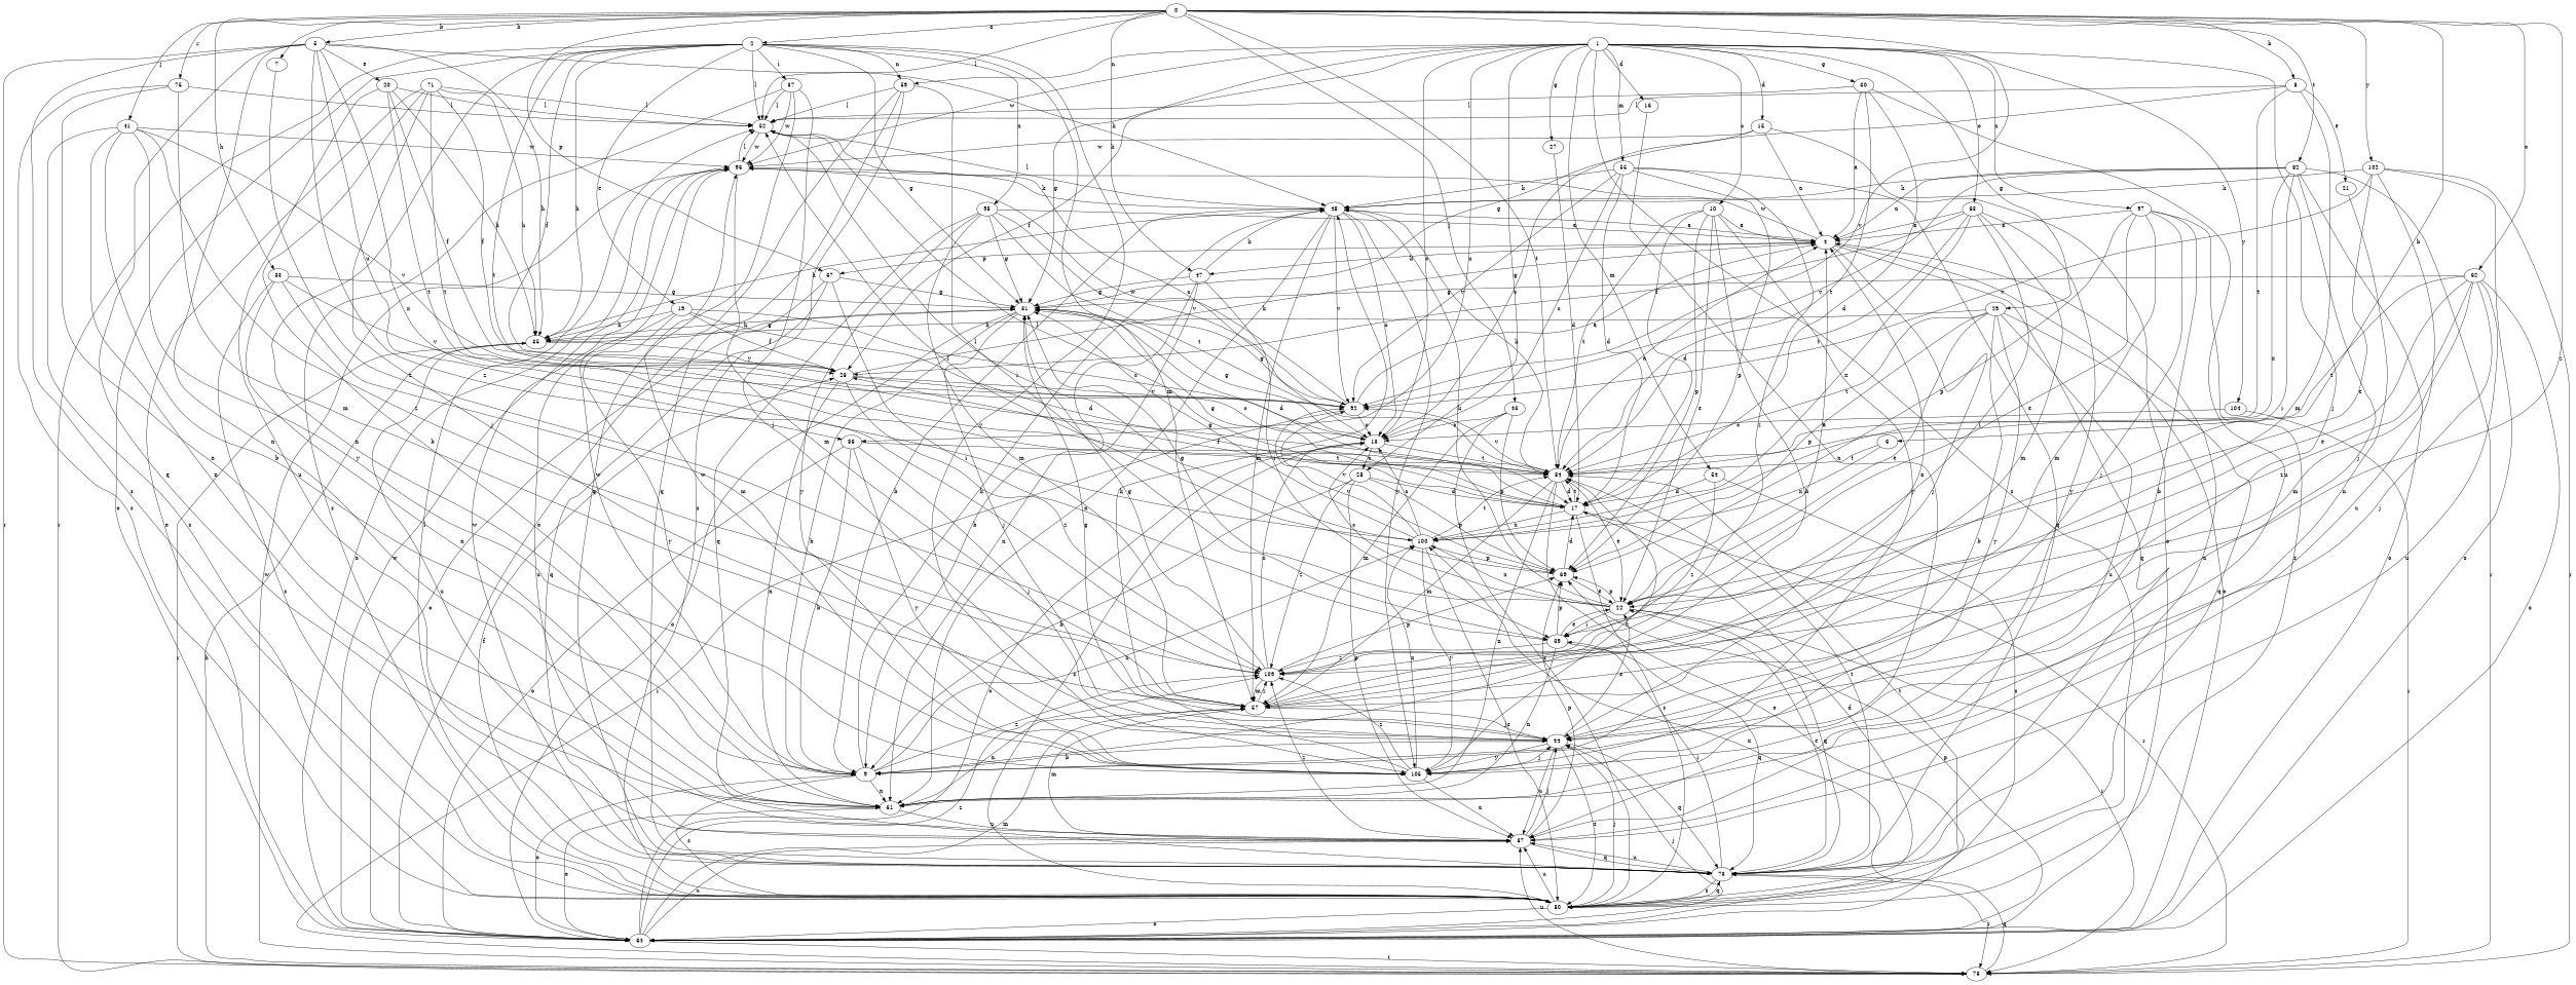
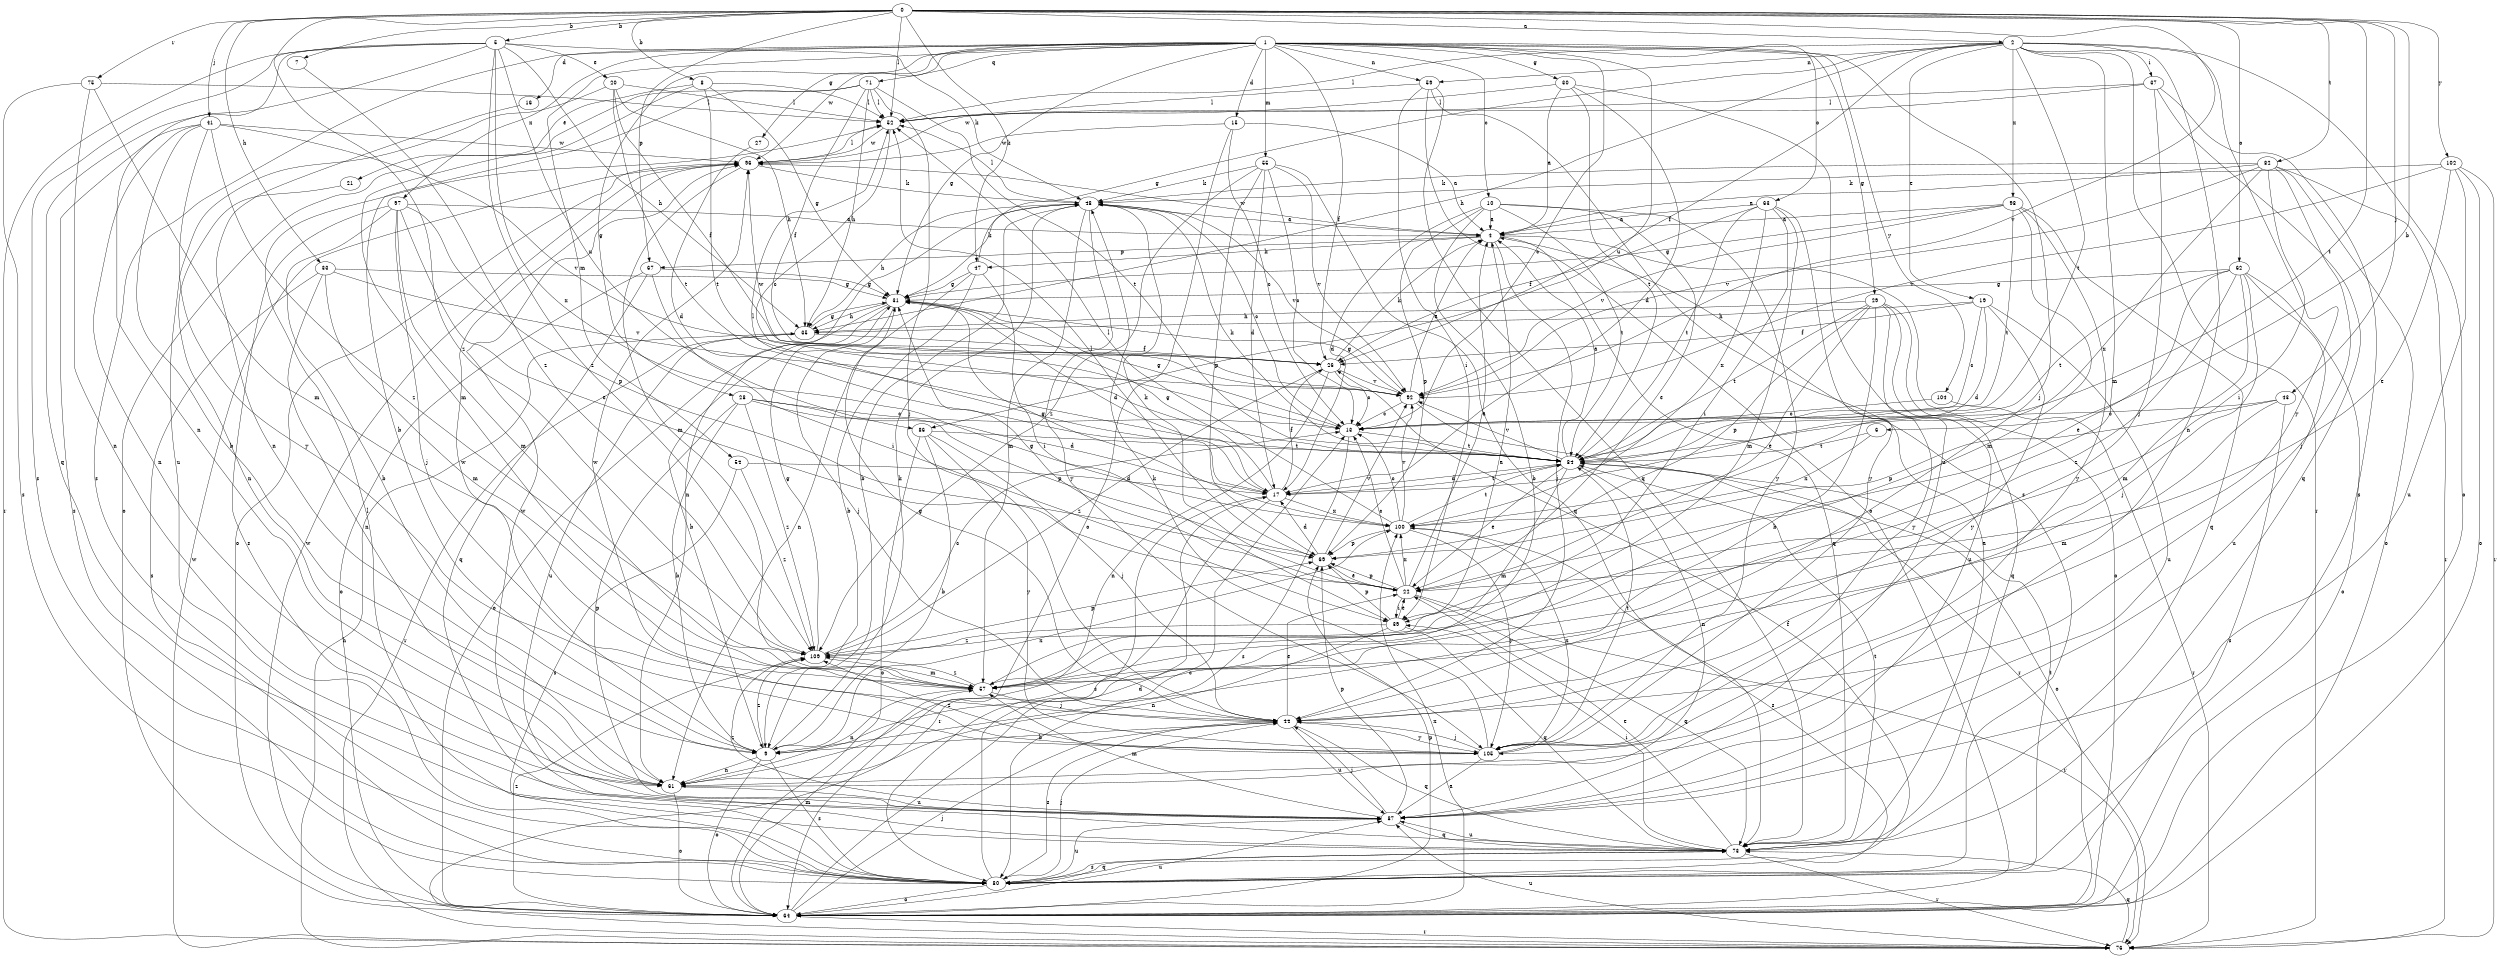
  strict digraph {
    0
    2
    5
    6
    7
    8
    33
    41
    43
    47
    52
    62
    67
    75
    82
    84
    92
    102
    109
    26
    31
    59
    19
    35
    37
    57
    61
    64
    76
    98
    105
    80
    86
    73
    20
    48
    100
    21
    96
    9
    13
    69
    39
    44
    22
    87
    4
    17
    1
    10
    15
    16
    27
    28
    29
    30
    54
    55
    63
    71
    97
    104
    0 -> 2 [label=a]
    0 -> 5 [label=b]
    0 -> 6 [label=b]
    0 -> 7 [label=b]
    0 -> 8 [label=b]
    0 -> 33 [label=h]
    0 -> 41 [label=j]
    0 -> 43 [label=j]
    0 -> 47 [label=k]
    0 -> 52 [label=l]
    0 -> 62 [label=o]
    0 -> 67 [label=p]
    0 -> 75 [label=r]
    0 -> 82 [label=t]
    0 -> 84 [label=t]
    0 -> 92 [label=v]
    0 -> 102 [label=y]
    0 -> 109 [label=z]
    2 -> 52 [label=l]
    2 -> 84 [label=t]
    2 -> 26 [label=f]
    2 -> 31 [label=g]
    2 -> 59 [label=n]
    2 -> 19 [label=e]
    2 -> 35 [label=h]
    2 -> 37 [label=i]
    2 -> 57 [label=m]
    2 -> 61 [label=n]
    2 -> 64 [label=o]
    2 -> 76 [label=r]
    2 -> 98 [label=x]
    2 -> 105 [label=y]
    5 -> 109 [label=z]
    5 -> 35 [label=h]
    5 -> 61 [label=n]
    5 -> 76 [label=r]
    5 -> 80 [label=s]
    5 -> 86 [label=u]
    5 -> 73 [label=q]
    5 -> 20 [label=e]
    5 -> 48 [label=k]
    5 -> 100 [label=x]
    6 -> 84 [label=t]
    6 -> 100 [label=x]
    7 -> 109 [label=z]
    8 -> 52 [label=l]
    8 -> 84 [label=t]
    8 -> 31 [label=g]
    8 -> 57 [label=m]
    8 -> 21 [label=e]
    33 -> 92 [label=v]
    33 -> 31 [label=g]
    33 -> 57 [label=m]
    33 -> 61 [label=n]
    33 -> 80 [label=s]
    41 -> 92 [label=v]
    41 -> 109 [label=z]
    41 -> 61 [label=n]
    41 -> 105 [label=y]
    41 -> 80 [label=s]
    41 -> 96 [label=w]
    41 -> 9 [label=b]
    43 -> 57 [label=m]
    43 -> 80 [label=s]
    43 -> 13 [label=c]
    43 -> 69 [label=p]
    47 -> 31 [label=g]
    47 -> 61 [label=n]
    47 -> 48 [label=k]
    47 -> 9 [label=b]
    47 -> 39 [label=i]
    52 -> 96 [label=w]
    52 -> 13 [label=c]
    62 -> 84 [label=t]
    62 -> 109 [label=z]
    62 -> 31 [label=g]
    62 -> 57 [label=m]
    62 -> 64 [label=o]
    62 -> 44 [label=j]
    62 -> 22 [label=e]
    62 -> 87 [label=u]
    67 -> 31 [label=g]
    67 -> 64 [label=o]
    67 -> 73 [label=q]
    67 -> 39 [label=i]
    75 -> 52 [label=l]
    75 -> 57 [label=m]
    75 -> 61 [label=n]
    75 -> 80 [label=s]
    82 -> 92 [label=v]
    82 -> 64 [label=o]
    82 -> 76 [label=r]
    82 -> 48 [label=k]
    82 -> 100 [label=x]
    82 -> 39 [label=i]
    82 -> 44 [label=j]
    82 -> 4 [label=a]
    84 -> 92 [label=v]
    84 -> 57 [label=m]
    84 -> 61 [label=n]
    84 -> 64 [label=o]
    84 -> 48 [label=k]
    84 -> 22 [label=e]
    84 -> 4 [label=a]
    84 -> 17 [label=d]
    92 -> 31 [label=g]
    92 -> 76 [label=r]
    92 -> 96 [label=w]
    92 -> 13 [label=c]
    92 -> 4 [label=a]
    102 -> 92 [label=v]
    102 -> 64 [label=o]
    102 -> 76 [label=r]
    102 -> 48 [label=k]
    102 -> 22 [label=e]
    102 -> 87 [label=u]
    109 -> 31 [label=g]
    109 -> 57 [label=m]
    109 -> 13 [label=c]
    109 -> 69 [label=p]
    26 -> 92 [label=v]
    26 -> 109 [label=z]
    26 -> 61 [label=n]
    26 -> 13 [label=c]
    26 -> 4 [label=k]
    31 -> 35 [label=h]
    31 -> 64 [label=o]
    31 -> 9 [label=b]
    31 -> 44 [label=j]
    31 -> 17 [label=d]
    59 -> 52 [label=l]
    59 -> 64 [label=o]
    59 -> 80 [label=s]
    59 -> 73 [label=q]
    59 -> 39 [label=i]
    19 -> 26 [label=f]
    19 -> 35 [label=h]
    19 -> 105 [label=y]
    19 -> 13 [label=c]
    19 -> 87 [label=u]
    19 -> 17 [label=d]
-   35 -> 26 [label=y]
+   35 -> 26 [label=f]
    35 -> 31 [label=g]
    35 -> 76 [label=r]
    35 -> 87 [label=u]
    37 -> 52 [label=l]
    37 -> 80 [label=s]
    37 -> 73 [label=q]
    37 -> 96 [label=w]
    37 -> 44 [label=j]
    57 -> 109 [label=z]
    57 -> 61 [label=n]
    57 -> 44 [label=j]
    57 -> 4 [label=a]
    61 -> 64 [label=o]
    61 -> 87 [label=u]
    64 -> 109 [label=z]
    64 -> 57 [label=m]
    64 -> 76 [label=r]
    64 -> 100 [label=x]
    64 -> 96 [label=w]
    64 -> 13 [label=c]
    64 -> 69 [label=p]
    64 -> 44 [label=j]
    64 -> 87 [label=u]
    76 -> 35 [label=h]
    76 -> 73 [label=q]
    76 -> 96 [label=w]
    76 -> 87 [label=u]
    98 -> 84 [label=t]
    98 -> 92 [label=v]
    98 -> 31 [label=g]
    98 -> 57 [label=m]
    98 -> 105 [label=y]
    98 -> 73 [label=q]
    98 -> 4 [label=a]
    105 -> 84 [label=t]
    105 -> 109 [label=z]
    105 -> 48 [label=k]
    105 -> 100 [label=x]
    105 -> 96 [label=w]
    105 -> 44 [label=j]
    105 -> 87 [label=a]
    80 -> 52 [label=l]
    80 -> 84 [label=t]
    80 -> 26 [label=f]
    80 -> 64 [label=o]
    80 -> 73 [label=q]
    80 -> 44 [label=j]
    80 -> 87 [label=u]
    80 -> 17 [label=d]
    86 -> 84 [label=t]
    86 -> 64 [label=o]
    86 -> 105 [label=y]
    86 -> 9 [label=b]
    86 -> 44 [label=j]
    73 -> 84 [label=t]
    73 -> 76 [label=r]
    73 -> 80 [label=s]
    73 -> 96 [label=w]
    73 -> 39 [label=i]
    73 -> 22 [label=e]
    73 -> 87 [label=u]
    73 -> 4 [label=a]
    20 -> 52 [label=l]
    20 -> 84 [label=t]
    20 -> 26 [label=f]
    20 -> 35 [label=h]
    20 -> 87 [label=u]
    48 -> 52 [label=l]
    48 -> 92 [label=v]
    48 -> 35 [label=h]
    48 -> 57 [label=m]
    48 -> 61 [label=n]
    48 -> 105 [label=y]
    48 -> 9 [label=b]
    48 -> 13 [label=c]
    48 -> 4 [label=a]
    100 -> 52 [label=l]
    100 -> 84 [label=t]
    100 -> 92 [label=v]
    100 -> 31 [label=g]
    100 -> 105 [label=y]
    100 -> 80 [label=s]
    100 -> 13 [label=c]
    100 -> 69 [label=p]
    21 -> 61 [label=n]
    96 -> 52 [label=l]
    96 -> 57 [label=m]
    96 -> 64 [label=o]
    96 -> 48 [label=k]
    9 -> 109 [label=z]
    9 -> 61 [label=n]
    9 -> 64 [label=o]
    9 -> 80 [label=s]
    9 -> 48 [label=k]
    9 -> 100 [label=x]
    9 -> 96 [label=w]
    13 -> 84 [label=t]
    13 -> 31 [label=g]
    13 -> 80 [label=s]
    69 -> 52 [label=l]
    69 -> 92 [label=v]
    69 -> 22 [label=e]
    69 -> 17 [label=d]
    39 -> 109 [label=z]
    39 -> 61 [label=n]
    39 -> 73 [label=q]
    39 -> 69 [label=p]
    39 -> 22 [label=e]
    44 -> 31 [label=g]
    44 -> 105 [label=y]
    44 -> 80 [label=s]
    44 -> 73 [label=q]
    44 -> 9 [label=b]
    44 -> 22 [label=e]
    44 -> 87 [label=u]
    22 -> 31 [label=g]
    22 -> 76 [label=r]
    22 -> 73 [label=q]
    22 -> 48 [label=k]
    22 -> 100 [label=x]
    22 -> 13 [label=c]
    22 -> 69 [label=p]
    22 -> 39 [label=i]
    22 -> 4 [label=a]
    87 -> 109 [label=z]
    87 -> 57 [label=m]
    87 -> 73 [label=q]
    87 -> 69 [label=p]
    87 -> 44 [label=j]
    4 -> 47 [label=k]
    4 -> 67 [label=p]
    4 -> 64 [label=o]
    4 -> 73 [label=q]
    4 -> 96 [label=w]
    4 -> 44 [label=j]
    17 -> 52 [label=l]
    17 -> 84 [label=t]
    17 -> 26 [label=f]
    17 -> 31 [label=g]
    17 -> 76 [label=r]
    17 -> 80 [label=s]
    17 -> 100 [label=x]
    1 -> 26 [label=f]
    1 -> 31 [label=g]
    1 -> 59 [label=n]
    1 -> 80 [label=s]
    1 -> 86 [label=u]
    1 -> 96 [label=w]
    1 -> 13 [label=c]
    1 -> 44 [label=j]
    1 -> 10 [label=c]
    1 -> 15 [label=d]
    1 -> 16 [label=d]
    1 -> 27 [label=g]
    1 -> 28 [label=g]
    1 -> 29 [label=g]
    1 -> 30 [label=g]
    1 -> 54 [label=m]
    1 -> 55 [label=m]
    1 -> 63 [label=o]
+   1 -> 71 [label=q]
    1 -> 97 [label=x]
    1 -> 104 [label=y]
    10 -> 84 [label=t]
    10 -> 105 [label=y]
    10 -> 9 [label=b]
    10 -> 69 [label=p]
    10 -> 22 [label=e]
    10 -> 4 [label=a]
    10 -> 17 [label=d]
    15 -> 64 [label=o]
    15 -> 96 [label=w]
    15 -> 13 [label=c]
    15 -> 4 [label=a]
    16 -> 61 [label=n]
    27 -> 17 [label=d]
    28 -> 109 [label=z]
    28 -> 9 [label=b]
-   13 -> 28 [label=c]
+   28 -> 13 [label=c]
    28 -> 69 [label=p]
    28 -> 87 [label=p]
    28 -> 17 [label=d]
    29 -> 84 [label=t]
    29 -> 35 [label=h]
    29 -> 105 [label=y]
    29 -> 73 [label=q]
    29 -> 9 [label=b]
    29 -> 69 [label=p]
    29 -> 22 [label=e]
    29 -> 87 [label=u]
    30 -> 52 [label=l]
    30 -> 84 [label=t]
    30 -> 87 [label=u]
    30 -> 4 [label=a]
    30 -> 17 [label=d]
    54 -> 109 [label=z]
    54 -> 80 [label=s]
    54 -> 17 [label=d]
    55 -> 92 [label=v]
    55 -> 109 [label=z]
    55 -> 73 [label=q]
    55 -> 48 [label=k]
    55 -> 13 [label=c]
    55 -> 69 [label=p]
    55 -> 17 [label=d]
    63 -> 84 [label=t]
    63 -> 26 [label=f]
    63 -> 57 [label=m]
    63 -> 105 [label=y]
    63 -> 100 [label=x]
    63 -> 39 [label=i]
    63 -> 4 [label=a]
    71 -> 52 [label=l]
    71 -> 84 [label=t]
    71 -> 26 [label=f]
    71 -> 35 [label=h]
    71 -> 64 [label=o]
    71 -> 9 [label=b]
    71 -> 44 [label=j]
    97 -> 57 [label=m]
    97 -> 80 [label=s]
    97 -> 9 [label=b]
    97 -> 69 [label=p]
    97 -> 44 [label=j]
    97 -> 22 [label=e]
    97 -> 4 [label=a]
    104 -> 76 [label=r]
    104 -> 13 [label=c]
  }
